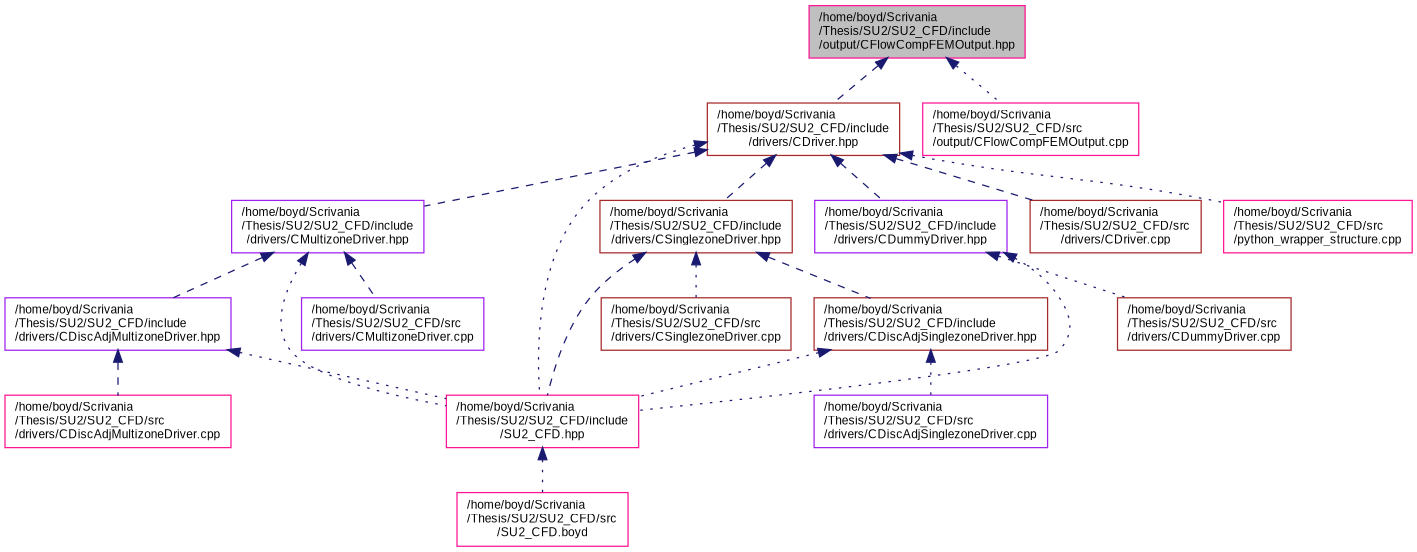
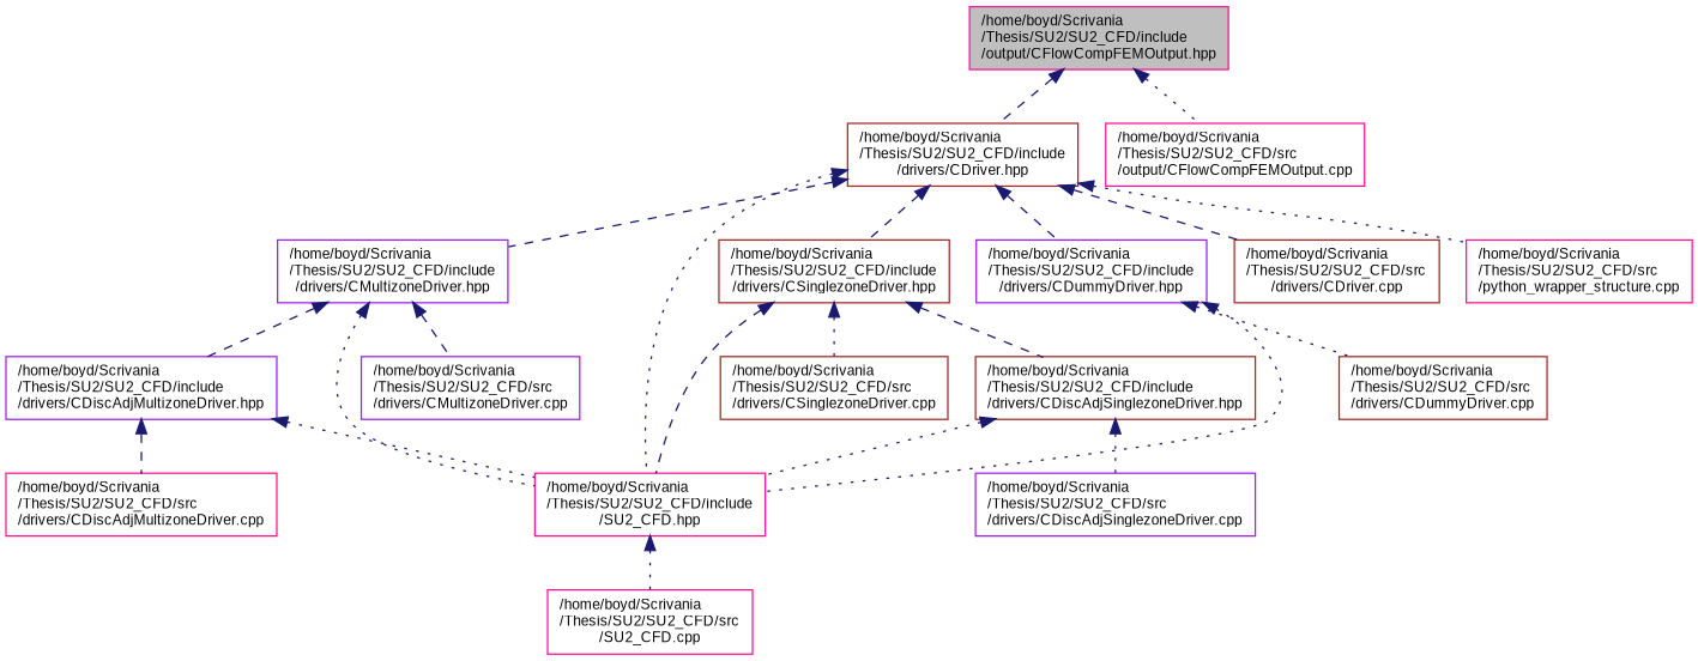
  digraph {
    fontname="Liberation Sans"
    node [color=deeppink fillcolor=white fontname="Liberation Sans" fontsize=10 shape=record style=filled]
    edge [color=midnightblue dir=back fontname="Liberation Sans" fontsize=10 labelfontname=Helvetica labelfontsize=10 style=dotted]
    n1 [fillcolor=grey75 fontcolor=black height=0.2 label="/home/boyd/Scrivania\l/Thesis/SU2/SU2_CFD/include\l/output/CFlowCompFEMOutput.hpp" width=0.4]
    n2 [color=brown height=0.2 label="/home/boyd/Scrivania\l/Thesis/SU2/SU2_CFD/include\l/drivers/CDriver.hpp" width=0.4]
    n3 [height=0.2 label="/home/boyd/Scrivania\l/Thesis/SU2/SU2_CFD/src\l/output/CFlowCompFEMOutput.cpp" width=0.4]
    n4 [color=purple height=0.2 label="/home/boyd/Scrivania\l/Thesis/SU2/SU2_CFD/include\l/drivers/CMultizoneDriver.hpp" width=0.4]
    n5 [height=0.2 label="/home/boyd/Scrivania\l/Thesis/SU2/SU2_CFD/include\l/SU2_CFD.hpp" width=0.4]
    n6 [color=brown height=0.2 label="/home/boyd/Scrivania\l/Thesis/SU2/SU2_CFD/include\l/drivers/CSinglezoneDriver.hpp" width=0.4]
    n7 [color=purple height=0.2 label="/home/boyd/Scrivania\l/Thesis/SU2/SU2_CFD/include\l/drivers/CDummyDriver.hpp" width=0.4]
    n8 [color=brown height=0.2 label="/home/boyd/Scrivania\l/Thesis/SU2/SU2_CFD/src\l/drivers/CDriver.cpp" width=0.4]
    n9 [height=0.2 label="/home/boyd/Scrivania\l/Thesis/SU2/SU2_CFD/src\l/python_wrapper_structure.cpp" width=0.4]
    n10 [color=purple height=0.2 label="/home/boyd/Scrivania\l/Thesis/SU2/SU2_CFD/include\l/drivers/CDiscAdjMultizoneDriver.hpp" width=0.4]
    n11 [color=purple height=0.2 label="/home/boyd/Scrivania\l/Thesis/SU2/SU2_CFD/src\l/drivers/CMultizoneDriver.cpp" width=0.4]
    n12 [height=0.2 label="/home/boyd/Scrivania\l/Thesis/SU2/SU2_CFD/src\l/drivers/CDiscAdjMultizoneDriver.cpp" width=0.4]
-   n13 [height=0.2 label="/home/boyd/Scrivania\l/Thesis/SU2/SU2_CFD/src\l/SU2_CFD.boyd" width=0.4]
+   n13 [height=0.2 label="/home/boyd/Scrivania\l/Thesis/SU2/SU2_CFD/src\l/SU2_CFD.cpp" width=0.4]
    n14 [color=brown height=0.2 label="/home/boyd/Scrivania\l/Thesis/SU2/SU2_CFD/include\l/drivers/CDiscAdjSinglezoneDriver.hpp" width=0.4]
    n15 [color=brown height=0.2 label="/home/boyd/Scrivania\l/Thesis/SU2/SU2_CFD/src\l/drivers/CSinglezoneDriver.cpp" width=0.4]
    n16 [color=purple height=0.2 label="/home/boyd/Scrivania\l/Thesis/SU2/SU2_CFD/src\l/drivers/CDiscAdjSinglezoneDriver.cpp" width=0.4]
    n17 [color=brown height=0.2 label="/home/boyd/Scrivania\l/Thesis/SU2/SU2_CFD/src\l/drivers/CDummyDriver.cpp" width=0.4]
    n1 -> n2 [style=dashed]
    n1 -> n3
    n2 -> n4 [style=dashed]
    n2 -> n5
    n2 -> n6 [style=dashed]
    n2 -> n7 [style=dashed]
    n2 -> n8 [style=dashed]
    n2 -> n9
    n4 -> n5
    n4 -> n10 [style=dashed]
    n4 -> n11 [style=dashed]
    n5 -> n13
    n6 -> n5 [style=dashed]
    n6 -> n14 [style=dashed]
    n6 -> n15
    n7 -> n5
    n7 -> n17
    n10 -> n5
    n10 -> n12 [style=dashed]
    n14 -> n5
    n14 -> n16
  }
